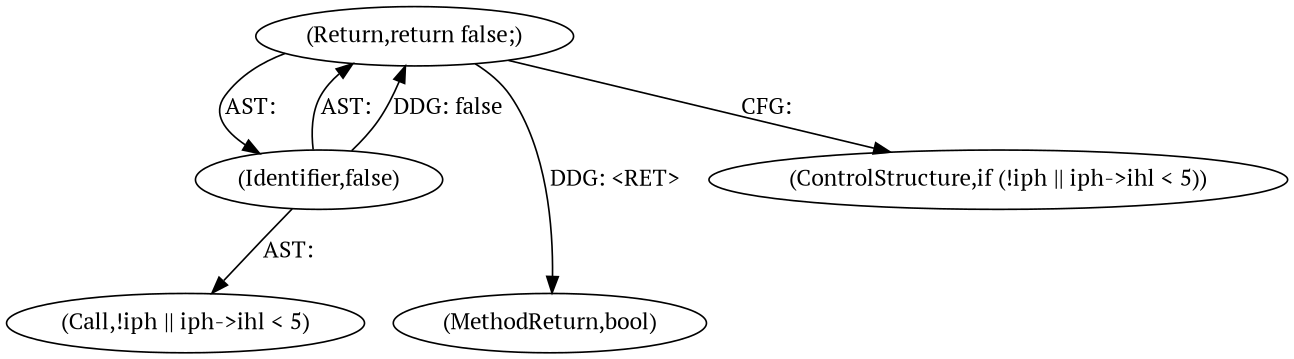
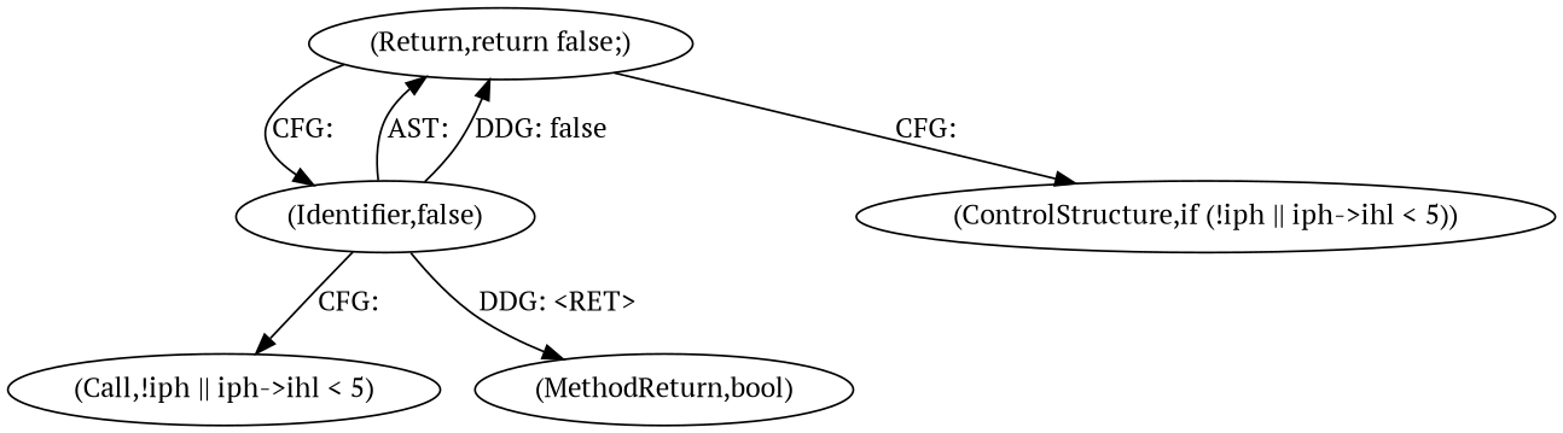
  digraph {
    fontname="PT Serif"
    node [fontname="PT Serif"]
    edge [fontname="PT Serif"]
    n1 [label="(Return,return false;)"]
    n2 [label="(Identifier,false)"]
    n3 [label="(MethodReturn,bool)"]
    n4 [label="(ControlStructure,if (!iph || iph->ihl < 5))"]
    n5 [label="(Call,!iph || iph->ihl < 5)"]
-   n1 -> n2 [label="AST: "]
-   n1 -> n3 [label="DDG: <RET>"]
+   n1 -> n2 [label="CFG: "]
+   n2 -> n3 [label="DDG: <RET>"]
    n1 -> n4 [label="CFG: "]
    n2 -> n1 [label="AST: "]
    n2 -> n1 [label="DDG: false"]
-   n2 -> n5 [label="AST: "]
+   n2 -> n5 [label="CFG: "]
  }
